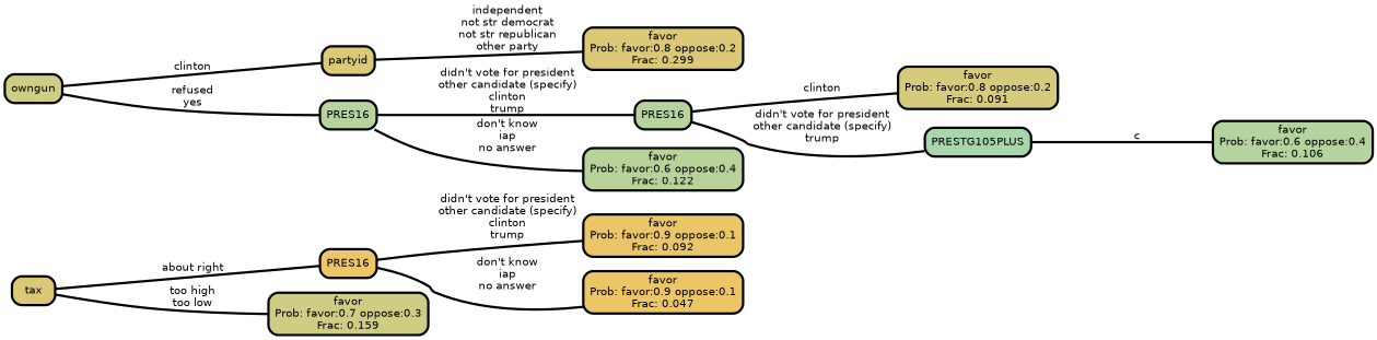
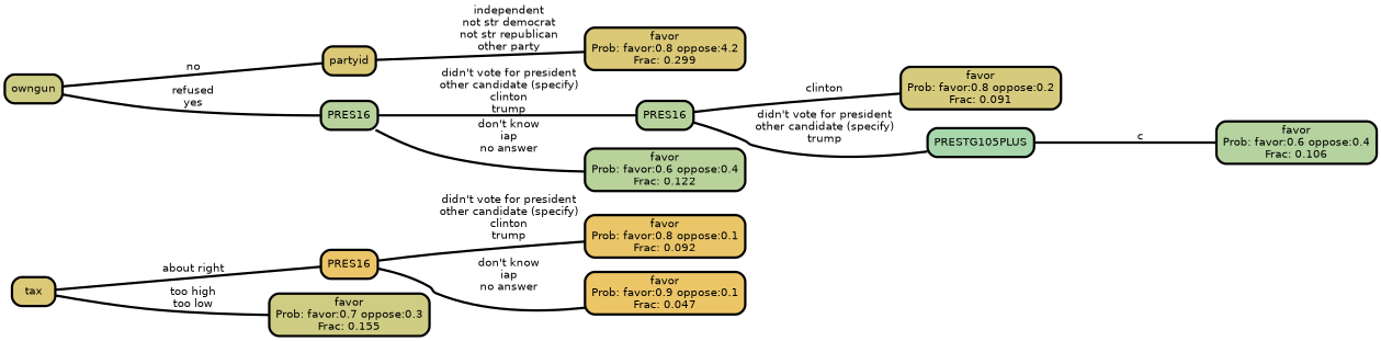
  graph {
    rankdir=LR
    ranksep="0 equally"
    splines=straight
    node [color=black fillcolor="#dbc978" fontcolor=black fontname=helvetica penwidth=3 shape=box style="filled, rounded"]
    edge [color=black fontname=helvetica penwidth=3]
-   n1 [fillcolor="#eac669" label="favor\nProb: favor:0.9 oppose:0.1\nFrac: 0.092"]
+   n1 [fillcolor="#eac669" label="favor\nProb: favor:0.8 oppose:0.1\nFrac: 0.092"]
    n2 [fillcolor="#ebc568" label=PRES16]
    n3 [fillcolor="#ecc567" label="favor\nProb: favor:0.9 oppose:0.1\nFrac: 0.047"]
    n4 [fillcolor="#dcc977" label=tax]
-   n5 [fillcolor="#cfcc84" label="favor\nProb: favor:0.7 oppose:0.3\nFrac: 0.159"]
+   n5 [fillcolor="#cfcc84" label="favor\nProb: favor:0.7 oppose:0.3\nFrac: 0.155"]
    n6 [label=partyid]
-   n7 [label="favor\nProb: favor:0.8 oppose:0.2\nFrac: 0.299"]
+   n7 [label="favor\nProb: favor:0.8 oppose:4.2\nFrac: 0.299"]
    n8 [fillcolor="#cdcd86" label=owngun]
    n9 [fillcolor="#b7d29c" label=PRES16]
    n10 [fillcolor="#b7d29c" label=PRES16]
    n11 [fillcolor="#b9d29a" label="favor\nProb: favor:0.6 oppose:0.4\nFrac: 0.122"]
    n12 [fillcolor="#d6ca7d" label="favor\nProb: favor:0.8 oppose:0.2\nFrac: 0.091"]
    n13 [fillcolor="#a8d6ab" label=PRESTG105PLUS]
    n14 [fillcolor="#b4d39f" label="favor\nProb: favor:0.6 oppose:0.4\nFrac: 0.106"]
    subgraph sub_1 {
      rank=same
    }
    n2 -- n1 [label=" didn't vote for president\n other candidate (specify)\n clinton\n trump"]
    n2 -- n3 [label=" don't know\n iap\n no answer"]
    n4 -- n2 [label=" about right"]
    n4 -- n5 [label=" too high\n too low"]
    n6 -- n7 [label=" independent\n not str democrat\n not str republican\n other party"]
-   n8 -- n6 [label=" clinton"]
+   n8 -- n6 [label=" no"]
    n8 -- n9 [label=" refused\n yes"]
    n9 -- n10 [label=" didn't vote for president\n other candidate (specify)\n clinton\n trump"]
    n9 -- n11 [label=" don't know\n iap\n no answer"]
    n10 -- n12 [label=" clinton"]
    n10 -- n13 [label=" didn't vote for president\n other candidate (specify)\n trump"]
    n13 -- n14 [label=" c"]
  }
